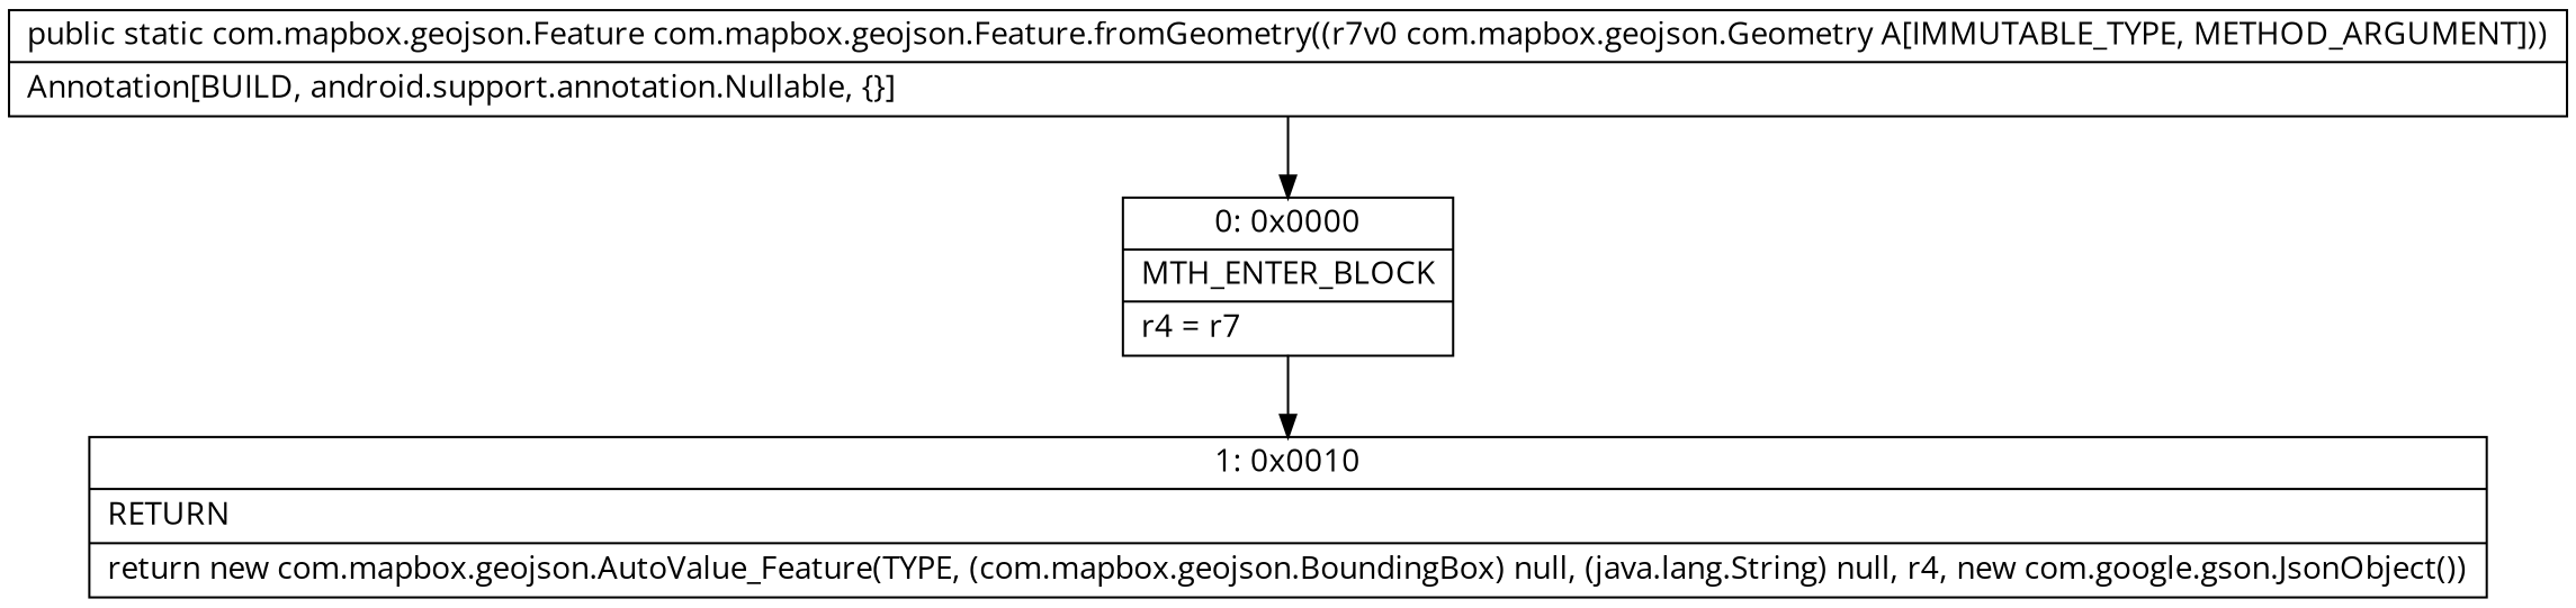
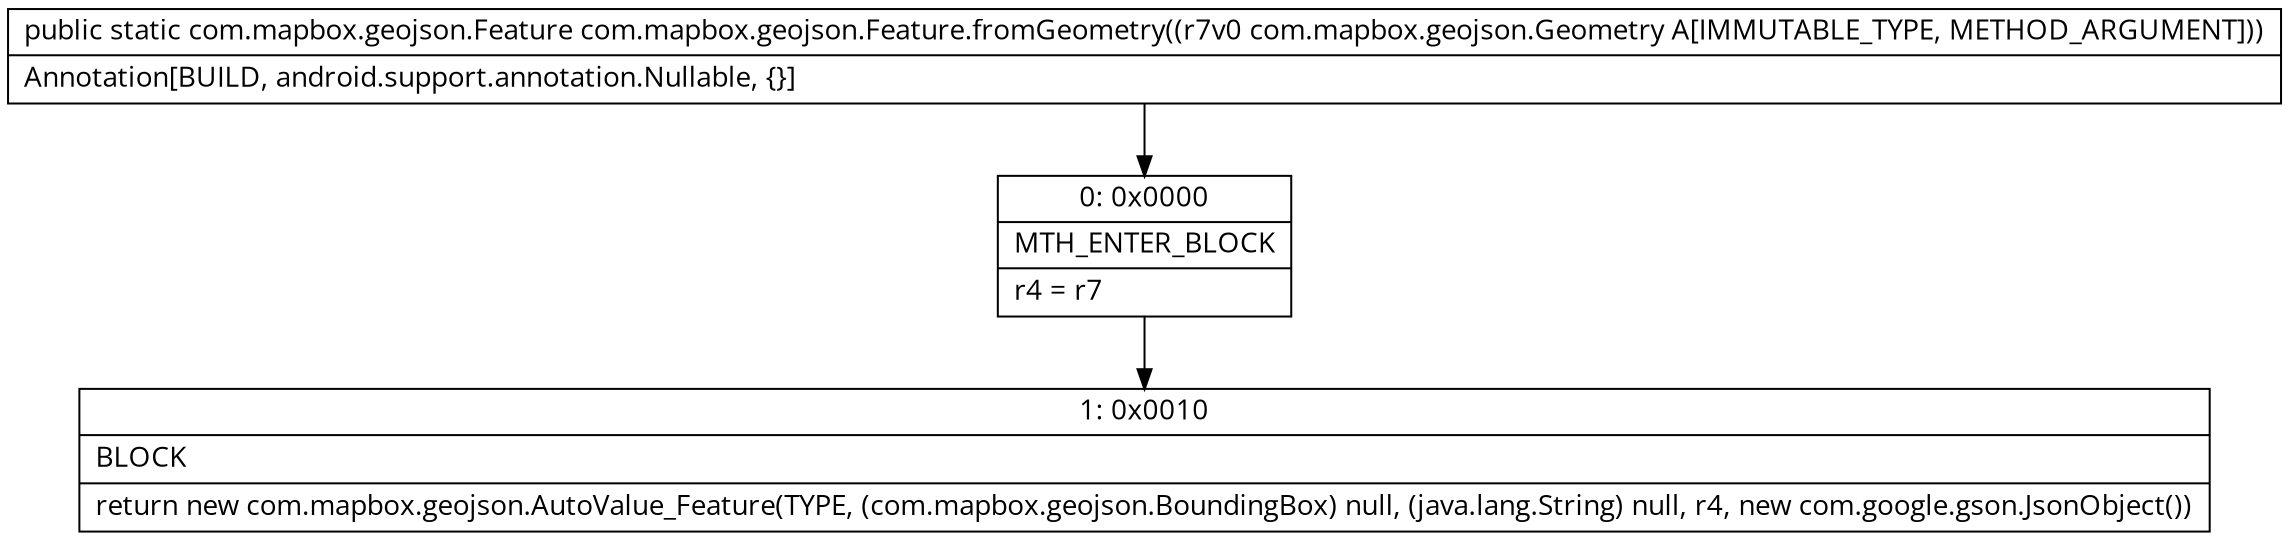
  digraph {
    fontname="Open Sans"
    node [shape=record fontname="Open Sans"]
    edge [fontname="Open Sans"]
    n1 [label="{0\:\ 0x0000|MTH_ENTER_BLOCK\l|r4 = r7\l}"]
-   n2 [label="{1\:\ 0x0010|RETURN\l|return new com.mapbox.geojson.AutoValue_Feature(TYPE, (com.mapbox.geojson.BoundingBox) null, (java.lang.String) null, r4, new com.google.gson.JsonObject())\l}"]
+   n2 [label="{1\:\ 0x0010|BLOCK\l|return new com.mapbox.geojson.AutoValue_Feature(TYPE, (com.mapbox.geojson.BoundingBox) null, (java.lang.String) null, r4, new com.google.gson.JsonObject())\l}"]
    n3 [label="{public static com.mapbox.geojson.Feature com.mapbox.geojson.Feature.fromGeometry((r7v0 com.mapbox.geojson.Geometry A[IMMUTABLE_TYPE, METHOD_ARGUMENT]))  | Annotation[BUILD, android.support.annotation.Nullable, \{\}]\l}"]
    n1 -> n2
    n3 -> n1
  }
